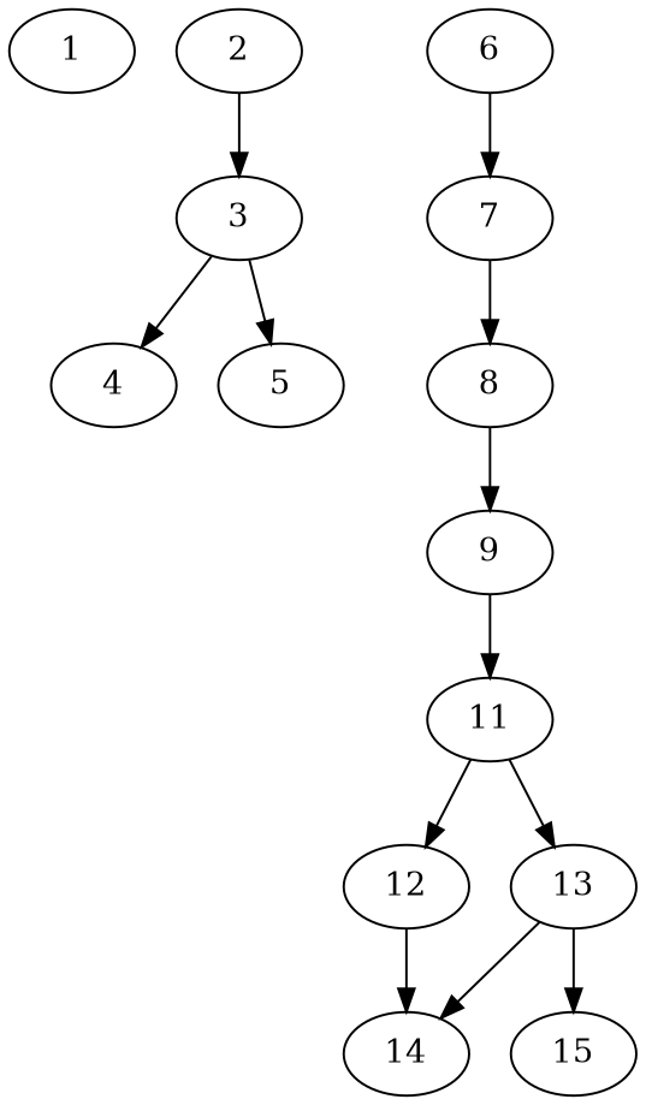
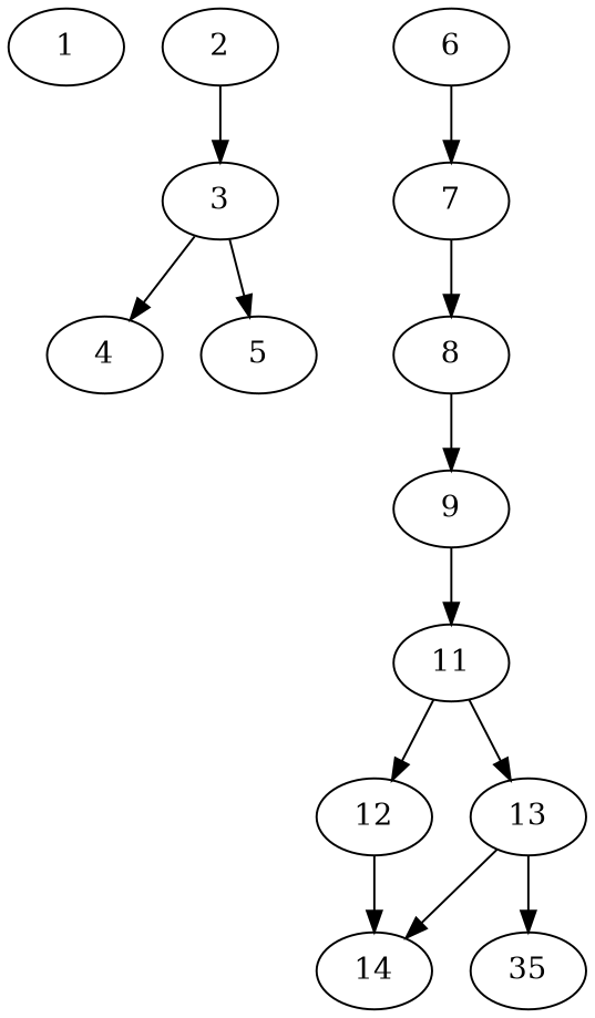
  digraph {
    node [alpha=0.06]
    1 [alpha=0.12 expect_size=38003712]
    2 [expect_size=8594432]
    3 [alpha=0.15 expect_size=48364544]
    4 [alpha=0.16 expect_size=48835584]
    5 [alpha=0.01 expect_size=9619456]
    6 [alpha=0.01 expect_size=45124608]
    7 [alpha=0.19 expect_size=42982400]
    8 [alpha=0.17 expect_size=22563840]
    9 [expect_size=31352832]
    11 [alpha=0.09 expect_size=11012096]
    12 [alpha=0.07 expect_size=38451200]
    13 [alpha=0.03 expect_size=51685376]
    14 [alpha=0.04 expect_size=40900608]
-   15 [alpha=0.09 expect_size=31820800]
+   15 [alpha=0.09 expect_size=31820800 label=35]
    2 -> 3
    3 -> 4
    3 -> 5
    6 -> 7
    7 -> 8
    8 -> 9
    9 -> 11
    11 -> 12
    11 -> 13
    12 -> 14
    13 -> 14
    13 -> 15
  }
